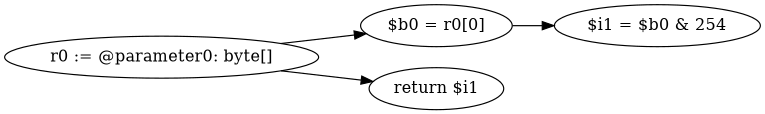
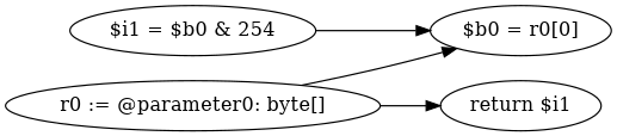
  digraph {
    rankdir=LR
    "r0 := @parameter0: byte[]"
    "$b0 = r0[0]"
    "return $i1"
    "$i1 = $b0 & 254"
    "r0 := @parameter0: byte[]" -> "$b0 = r0[0]"
    "r0 := @parameter0: byte[]" -> "return $i1"
-   "$b0 = r0[0]" -> "$i1 = $b0 & 254"
+   "$i1 = $b0 & 254" -> "$b0 = r0[0]"
  }
